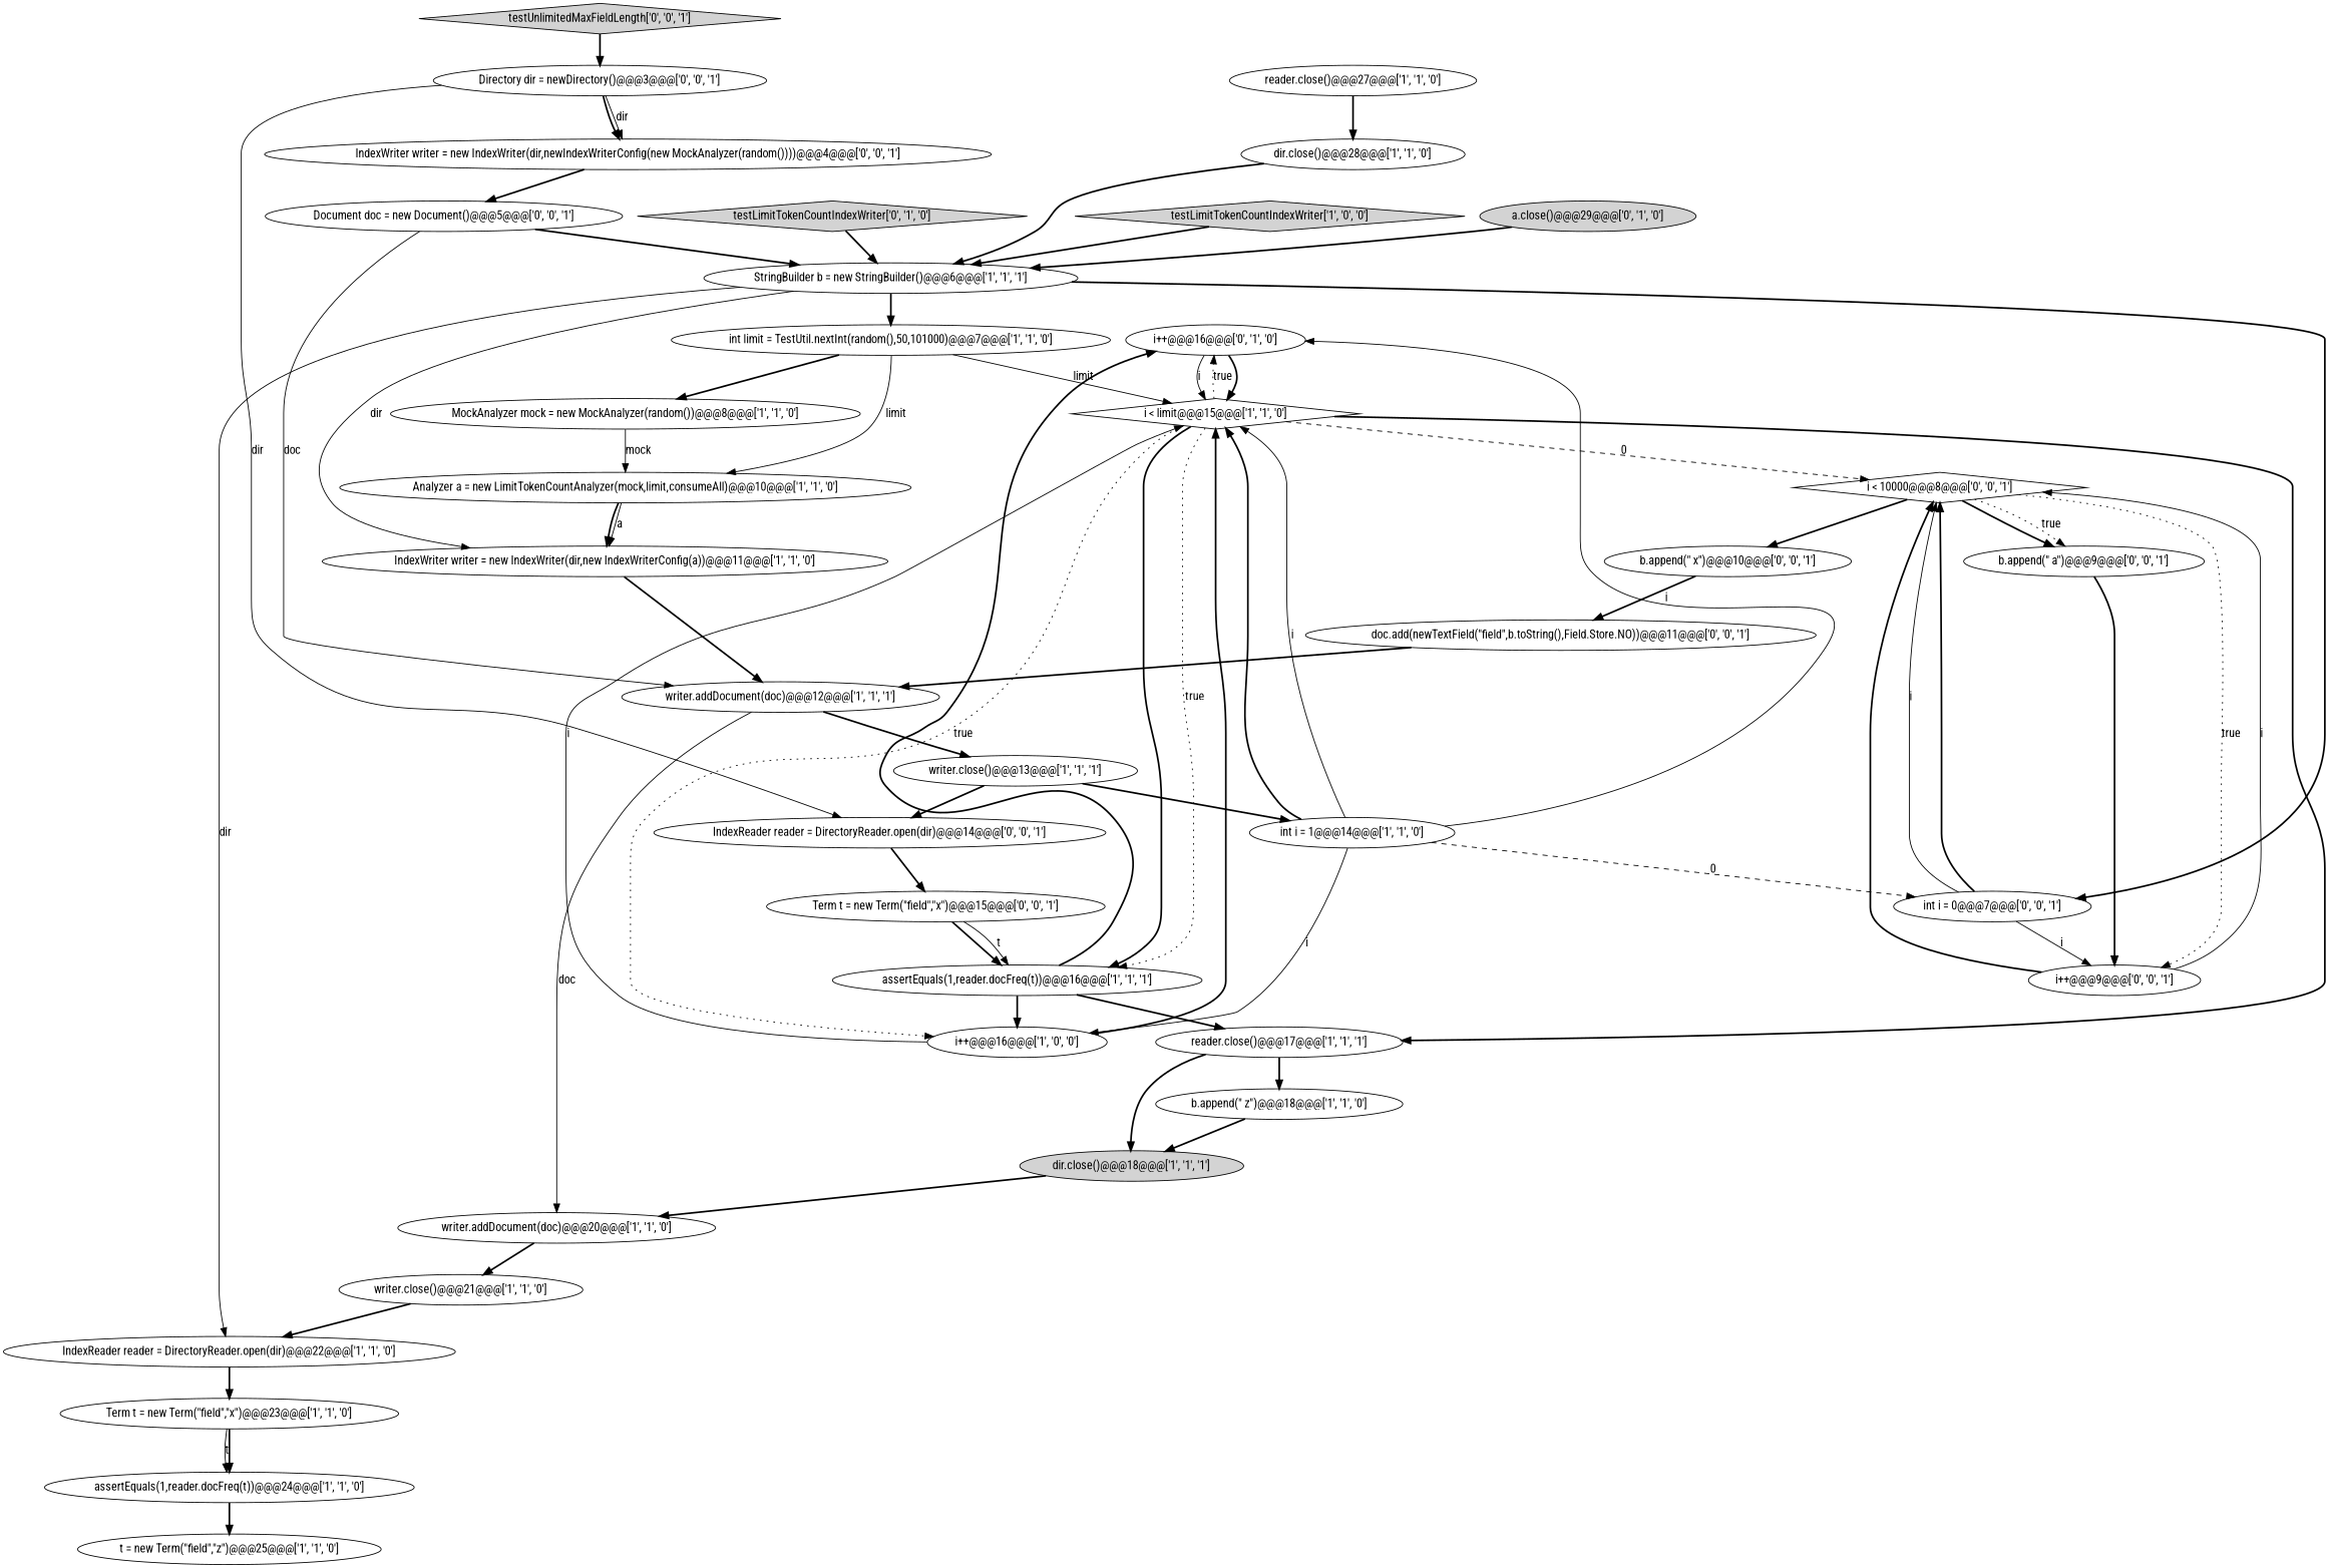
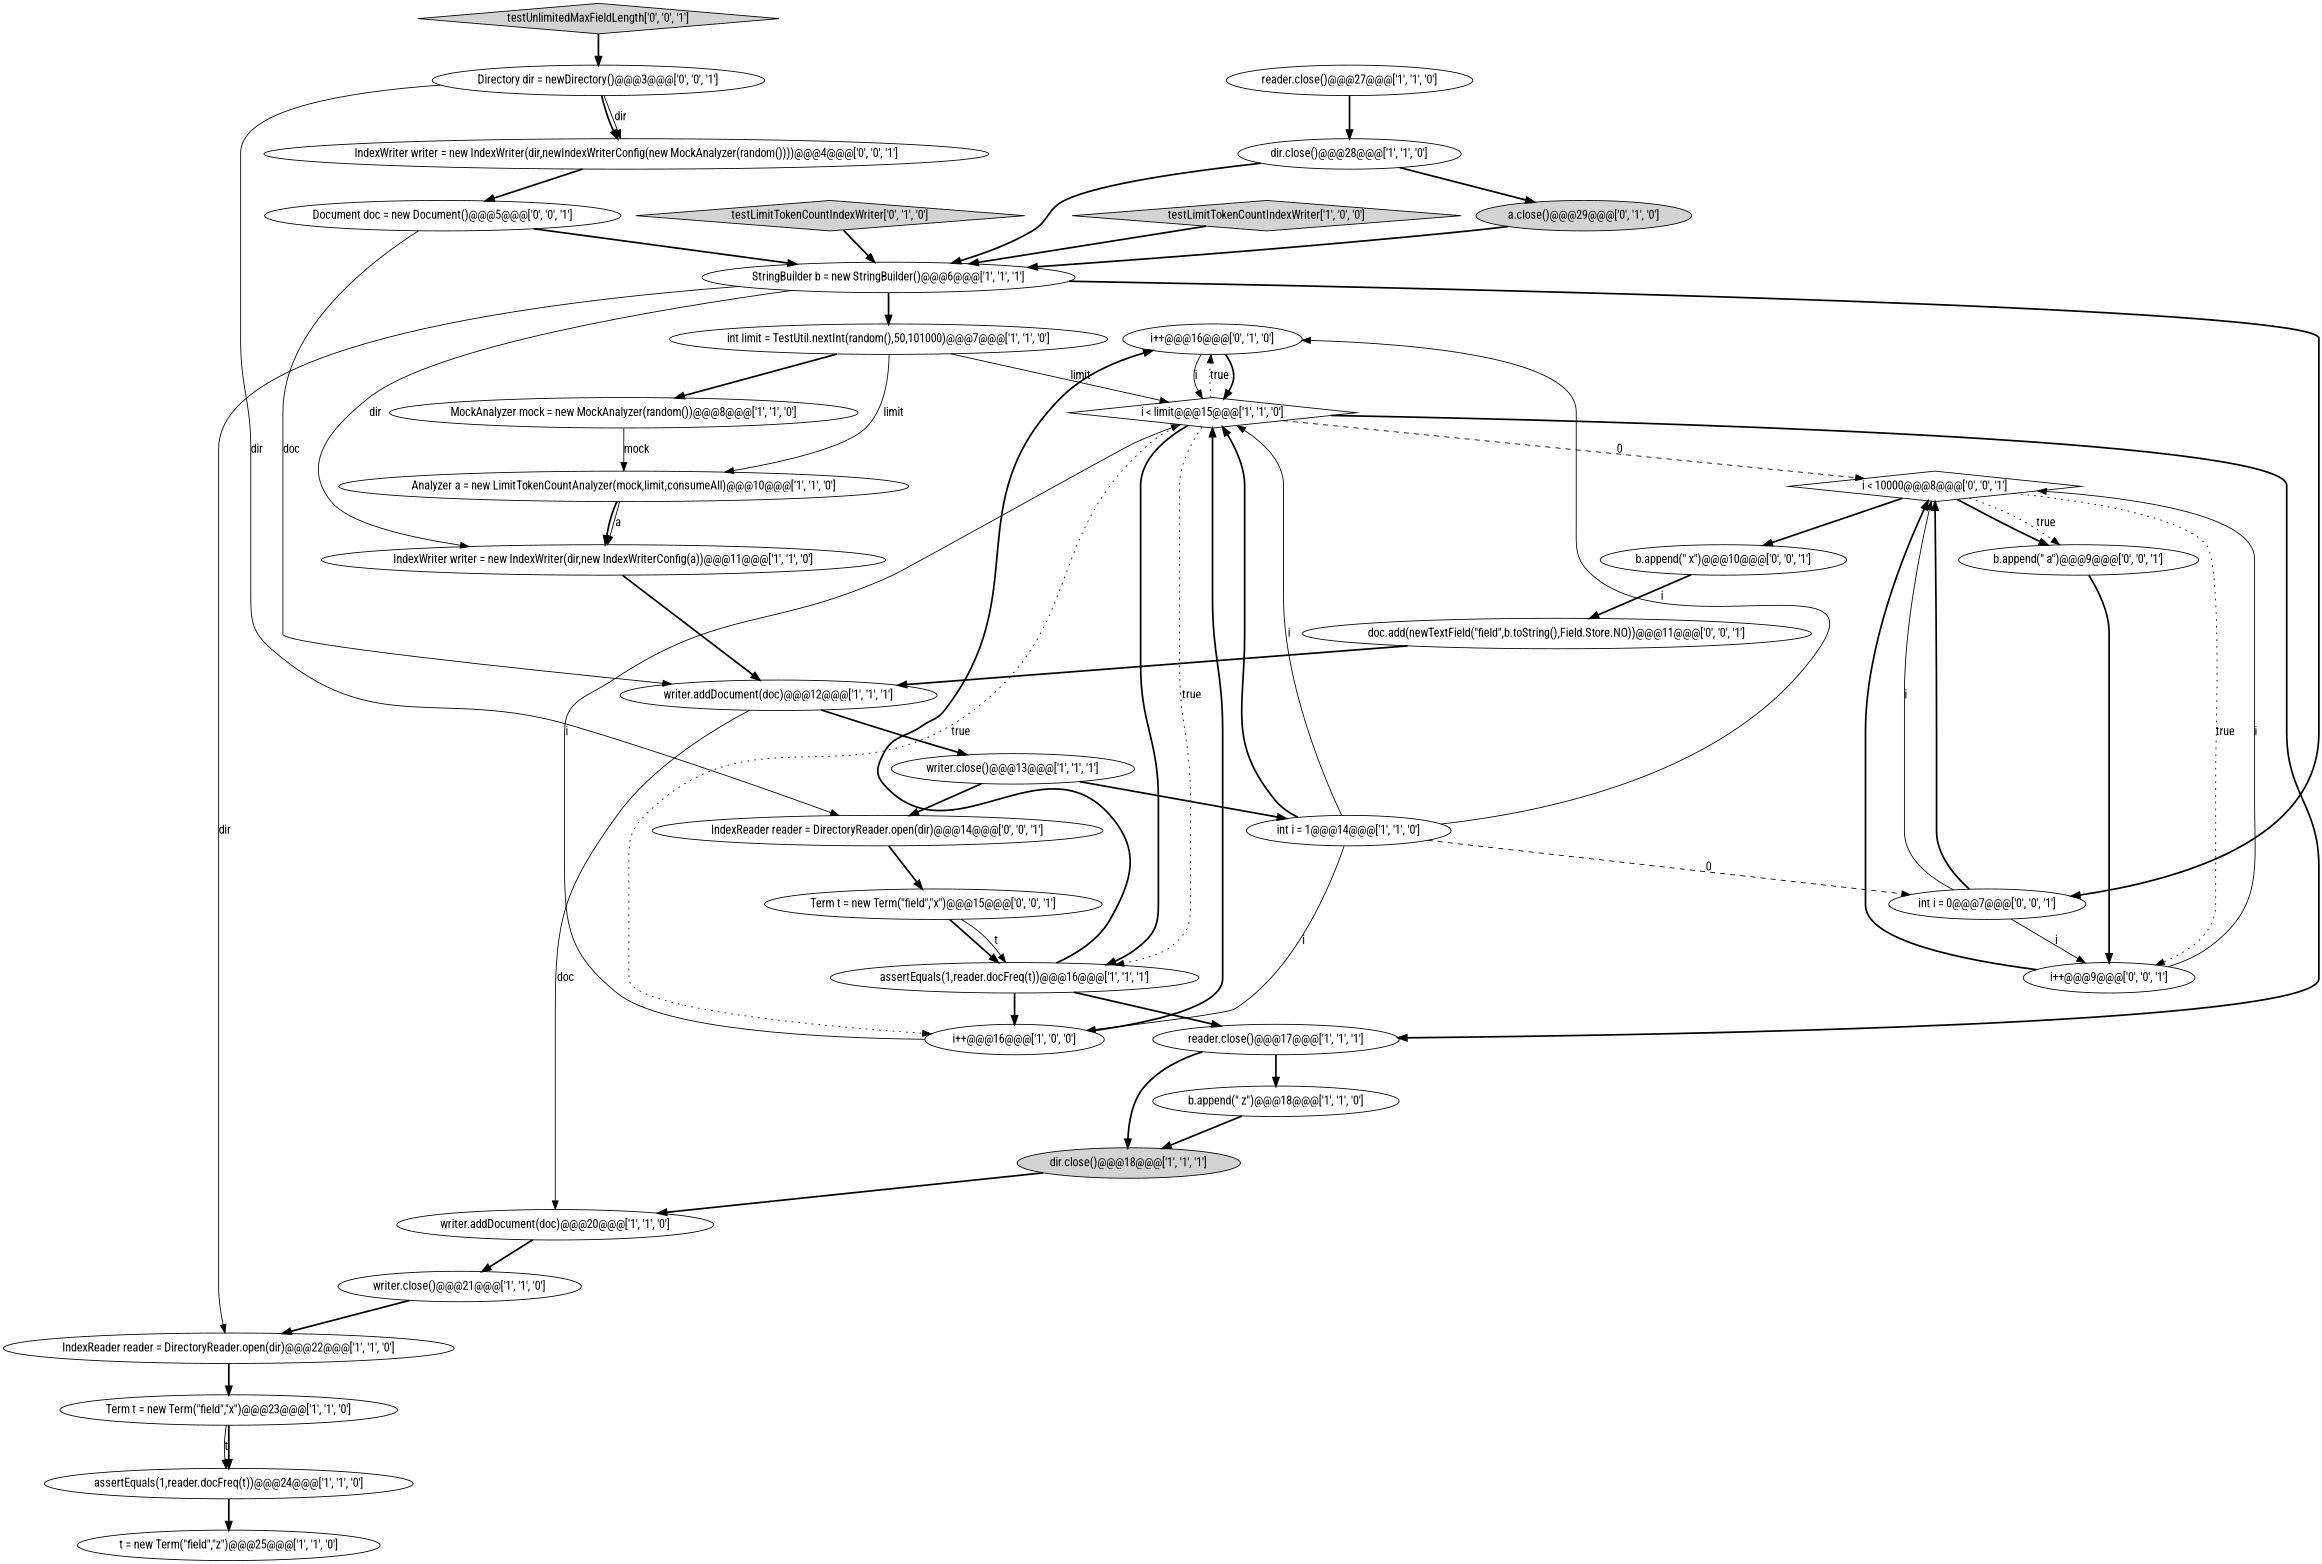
  digraph {
    fontname="Roboto Condensed"
    node [fillcolor=white fontname="Roboto Condensed" shape=ellipse style=filled]
    edge [fontname="Roboto Condensed" style=bold]
    n1 [label="i++@@@16@@@['0', '1', '0']"]
    n2 [label="i < limit@@@15@@@['1', '1', '0']" shape=diamond]
    n3 [label="i < 10000@@@8@@@['0', '0', '1']" shape=diamond]
    n4 [label="i++@@@16@@@['1', '0', '0']"]
    n5 [label="assertEquals(1,reader.docFreq(t))@@@16@@@['1', '1', '1']"]
    n6 [label="reader.close()@@@17@@@['1', '1', '1']"]
    n7 [fillcolor=lightgray label="testUnlimitedMaxFieldLength['0', '0', '1']" shape=diamond]
    n8 [label="Directory dir = newDirectory()@@@3@@@['0', '0', '1']"]
    n9 [label="IndexReader reader = DirectoryReader.open(dir)@@@14@@@['0', '0', '1']"]
    n10 [label="IndexWriter writer = new IndexWriter(dir,newIndexWriterConfig(new MockAnalyzer(random())))@@@4@@@['0', '0', '1']"]
    n11 [label="Analyzer a = new LimitTokenCountAnalyzer(mock,limit,consumeAll)@@@10@@@['1', '1', '0']"]
    n12 [label="IndexWriter writer = new IndexWriter(dir,new IndexWriterConfig(a))@@@11@@@['1', '1', '0']"]
    n13 [label="int i = 0@@@7@@@['0', '0', '1']"]
    n14 [label="i++@@@9@@@['0', '0', '1']"]
    n15 [label="b.append(\" a\")@@@9@@@['0', '0', '1']"]
    n16 [label="b.append(\" x\")@@@10@@@['0', '0', '1']"]
    n17 [label="doc.add(newTextField(\"field\",b.toString(),Field.Store.NO))@@@11@@@['0', '0', '1']"]
    n18 [label="int i = 1@@@14@@@['1', '1', '0']"]
    n19 [label="writer.close()@@@21@@@['1', '1', '0']"]
    n20 [label="IndexReader reader = DirectoryReader.open(dir)@@@22@@@['1', '1', '0']"]
    n21 [label="Term t = new Term(\"field\",\"x\")@@@23@@@['1', '1', '0']"]
    n22 [label="writer.addDocument(doc)@@@12@@@['1', '1', '1']"]
    n23 [label="writer.addDocument(doc)@@@20@@@['1', '1', '0']"]
    n24 [label="writer.close()@@@13@@@['1', '1', '1']"]
    n25 [label="Term t = new Term(\"field\",\"x\")@@@15@@@['0', '0', '1']"]
    n26 [fillcolor=lightgray label="testLimitTokenCountIndexWriter['1', '0', '0']" shape=diamond]
    n27 [label="StringBuilder b = new StringBuilder()@@@6@@@['1', '1', '1']"]
    n28 [label="int limit = TestUtil.nextInt(random(),50,101000)@@@7@@@['1', '1', '0']"]
    n29 [label="b.append(\" z\")@@@18@@@['1', '1', '0']"]
    n30 [fillcolor=lightgray label="dir.close()@@@18@@@['1', '1', '1']"]
    n31 [label="dir.close()@@@28@@@['1', '1', '0']"]
    n32 [fillcolor=lightgray label="a.close()@@@29@@@['0', '1', '0']"]
    n33 [label="reader.close()@@@27@@@['1', '1', '0']"]
    n34 [label="Document doc = new Document()@@@5@@@['0', '0', '1']"]
    n35 [label="assertEquals(1,reader.docFreq(t))@@@24@@@['1', '1', '0']"]
    n36 [label="t = new Term(\"field\",\"z\")@@@25@@@['1', '1', '0']"]
    n37 [label="MockAnalyzer mock = new MockAnalyzer(random())@@@8@@@['1', '1', '0']"]
    n38 [fillcolor=lightgray label="testLimitTokenCountIndexWriter['0', '1', '0']" shape=diamond]
    n1 -> n2
    n1 -> n2 [label=i style=solid]
    n2 -> n1 [label=true style=dotted]
    n2 -> n3 [label=0 style=dashed]
    n2 -> n4 [label=true style=dotted]
    n2 -> n5 [label=true style=dotted]
    n2 -> n5
    n2 -> n6
    n3 -> n14 [label=true style=dotted]
    n3 -> n15 [label=true style=dotted]
    n3 -> n15
    n3 -> n16
    n4 -> n2 [label=i style=solid]
    n4 -> n2
    n5 -> n1
    n5 -> n4
    n5 -> n6
    n6 -> n29
    n6 -> n30
    n7 -> n8
    n8 -> n9 [label=dir style=solid]
    n8 -> n10
    n8 -> n10 [label=dir style=solid]
    n9 -> n25
    n10 -> n34
    n11 -> n12 [label=a style=solid]
    n11 -> n12
    n12 -> n22
    n13 -> n3
    n13 -> n3 [label=i style=solid]
    n13 -> n14 [label=i style=solid]
    n14 -> n3 [label=i style=solid]
    n14 -> n3
    n15 -> n14
    n16 -> n17
    n17 -> n22
    n18 -> n1 [label=i style=solid]
    n18 -> n2
    n18 -> n2 [label=i style=solid]
    n18 -> n4 [label=i style=solid]
    n18 -> n13 [label=0 style=dashed]
    n19 -> n20
    n20 -> n21
    n21 -> n35 [label=t style=solid]
    n21 -> n35
    n22 -> n23 [label=doc style=solid]
    n22 -> n24
    n23 -> n19
    n24 -> n9
    n24 -> n18
    n25 -> n5
    n25 -> n5 [label=t style=solid]
    n26 -> n27
    n27 -> n12 [label=dir style=solid]
    n27 -> n13
    n27 -> n20 [label=dir style=solid]
    n27 -> n28
    n28 -> n2 [label=limit style=solid]
    n28 -> n11 [label=limit style=solid]
    n28 -> n37
    n29 -> n30
    n30 -> n23
    n31 -> n27
+   n31 -> n32
    n32 -> n27
    n33 -> n31
    n34 -> n22 [label=doc style=solid]
    n34 -> n27
    n35 -> n36
    n37 -> n11 [label=mock style=solid]
    n38 -> n27
  }
